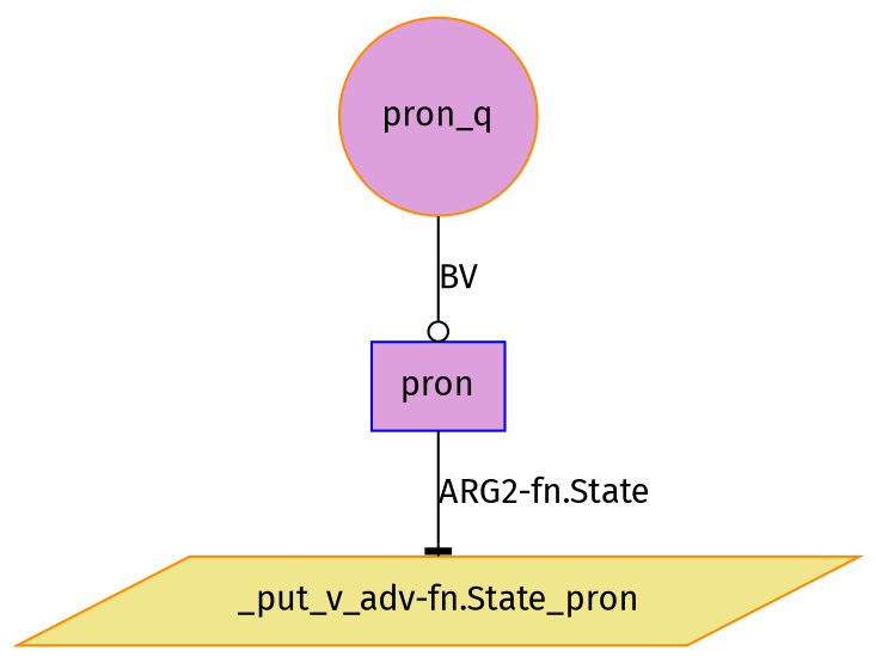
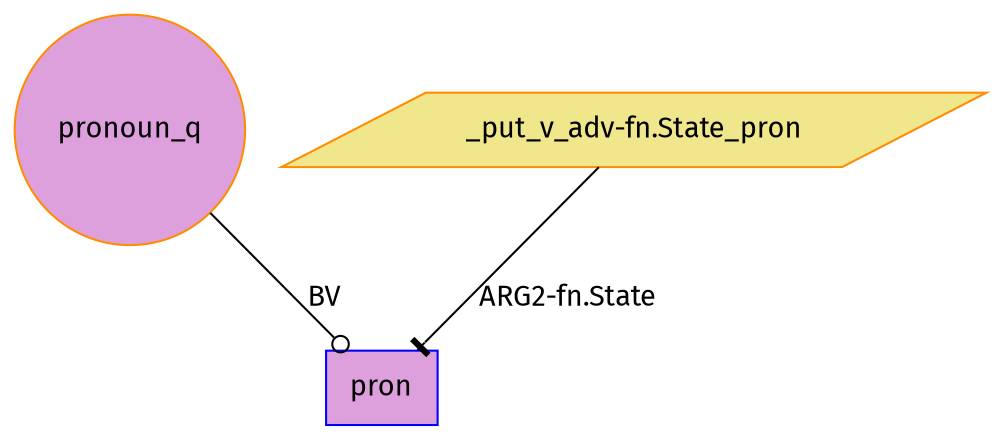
  digraph {
    fontname="Fira Sans"
    node [color=darkorange fillcolor=plum fontname="Fira Sans" style=filled]
    edge [fontname="Fira Sans"]
-   pronoun_q [shape=circle label=pron_q]
+   pronoun_q [shape=circle]
    pron [color=blue shape=box]
    n3 [fillcolor=khaki label="_put_v_adv-fn.State_pron" shape=parallelogram]
    pronoun_q -> pron [arrowhead=odot label=BV]
-   pron -> n3 [arrowhead=tee label="ARG2-fn.State"]
+   n3 -> pron [arrowhead=tee label="ARG2-fn.State"]
  }
